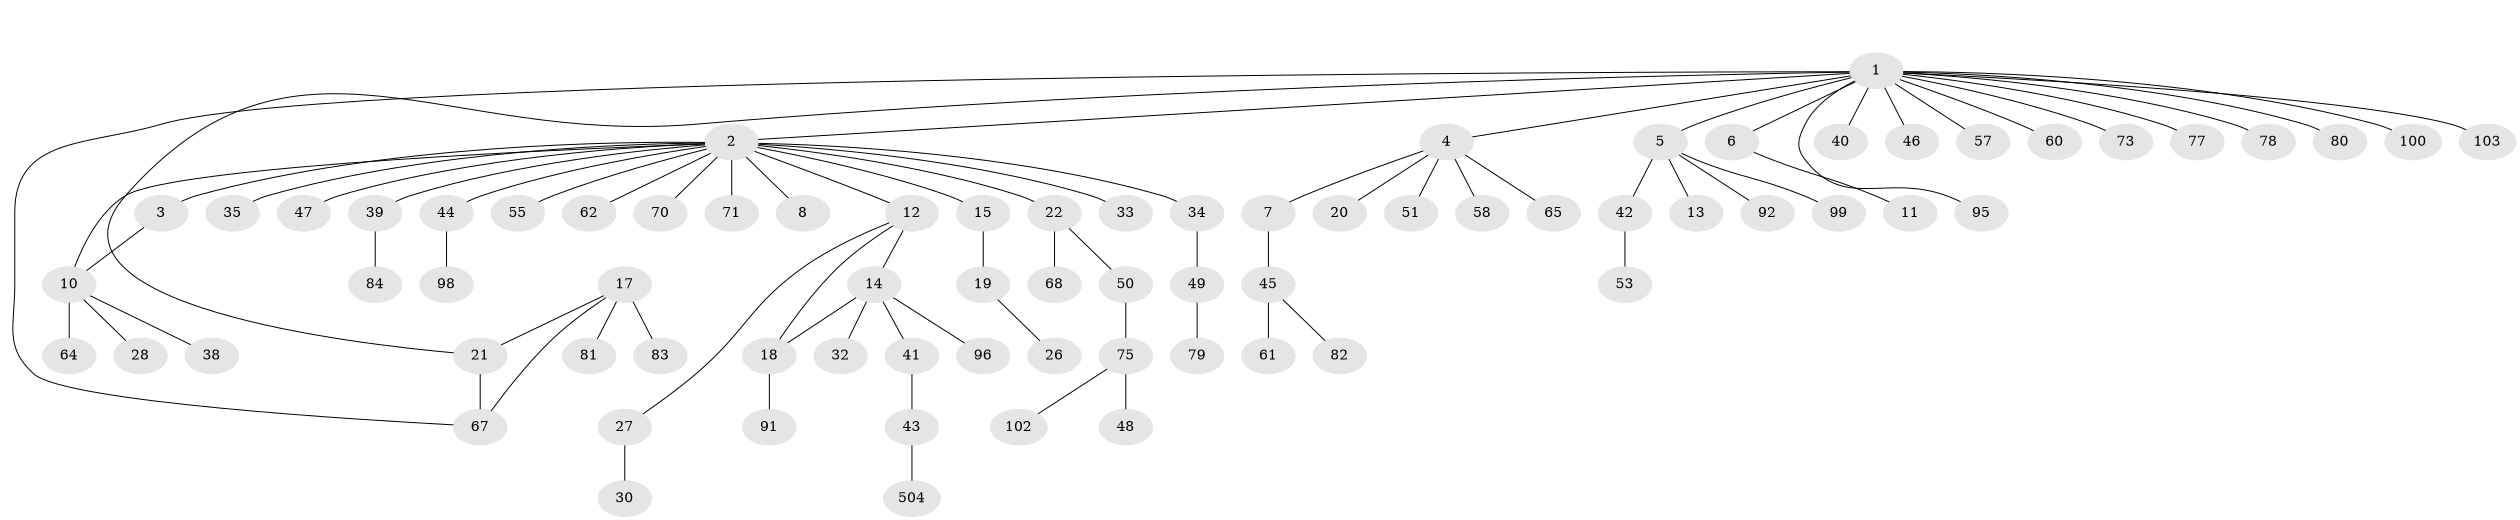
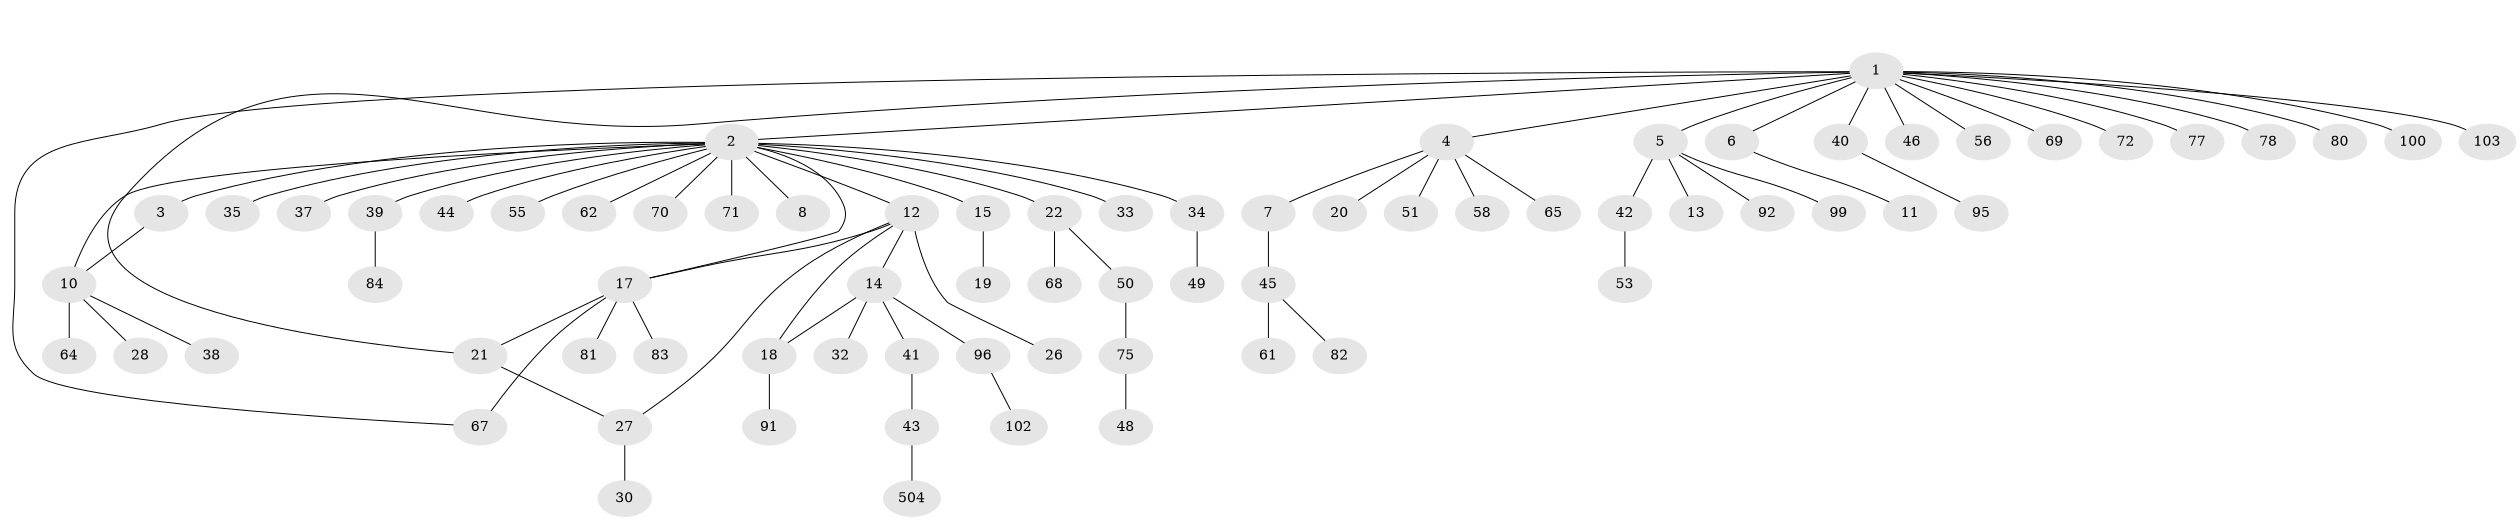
  graph {
    node [color=gray90 style=filled]
    1 [super="+48"]
    2 [super="+16"]
    4 [super="+24"]
    5 [super="+25"]
    6
    21 [super="+36"]
    40
    46 [super="+76"]
-   57 [super="+94"]
-   60 [super="+69"]
+   57 [super="+94" label=56]
+   60 [super="+69" label=69]
    67
-   73
+   73 [label=72]
    77 [super="+89"]
    78
    80
    95
    100
    103
    3
    8
    10 [super="+13"]
    12 [super="+47"]
    15 [super="+23"]
    17 [super="+85"]
    22 [super="+29"]
    33 [super="+93"]
    34 [super="+56"]
    35
-   37 [label=47]
+   37
    39 [super="+72"]
    44
    55
    62
    70 [super="+97"]
    71
    7
    20 [super="+86"]
    51 [super="+52"]
    58
    65 [super="+105"]
    42
    n42 [label=13 super="+90"]
    92
    99
    11
    27
    28
    38
    64
    14 [super="+31"]
    18
    26
    19
    81
    83
    50 [super="+74"]
    68
    49
    84
-   98
    45 [super="+54"]
    53
    61
    82 [super="+106"]
    32 [super="+66"]
    41
    96
    91 [super="+107"]
    30 [super="+101"]
    43 [super="+87"]
    75
-   79
    n73 [label=504]
    n74 [label=48]
    102
    1 -- 2 [weight=2]
    1 -- 4
    1 -- 5
    1 -- 6
    1 -- 21
    1 -- 40
    1 -- 46
    1 -- 57
    1 -- 60
    1 -- 67
    1 -- 73
    1 -- 77
    1 -- 78
    1 -- 80
-   1 -- 95
+   40 -- 95
    1 -- 100
    1 -- 103
    2 -- 3
    2 -- 8
    2 -- 10
    2 -- 12
    2 -- 15
+   2 -- 17
    2 -- 22
    2 -- 33
    2 -- 34
    2 -- 35
    2 -- 37
    2 -- 39
    2 -- 44
    2 -- 55
    2 -- 62
    2 -- 70
    2 -- 71
    4 -- 7
    4 -- 20
    4 -- 51
    4 -- 58
    4 -- 65
    5 -- 42
    5 -- n42
    5 -- 92
    5 -- 99
    6 -- 11
-   21 -- 67
+   21 -- 27
    3 -- 10
    10 -- 28
    10 -- 38
    10 -- 64
+   12 -- 17
    12 -- 27
    12 -- 14
    12 -- 18
-   19 -- 26
+   12 -- 26
    15 -- 19
    17 -- 21
    17 -- 67
    17 -- 81
    17 -- 83
    22 -- 50
    22 -- 68
    34 -- 49
    39 -- 84
-   44 -- 98
    7 -- 45
    42 -- 53
    27 -- 30
    14 -- 18
    14 -- 32
    14 -- 41
    14 -- 96
    18 -- 91
    50 -- 75
-   49 -- 79
    45 -- 61
    45 -- 82
    41 -- 43
    43 -- n73
    75 -- n74
-   75 -- 102
+   96 -- 102
  }
